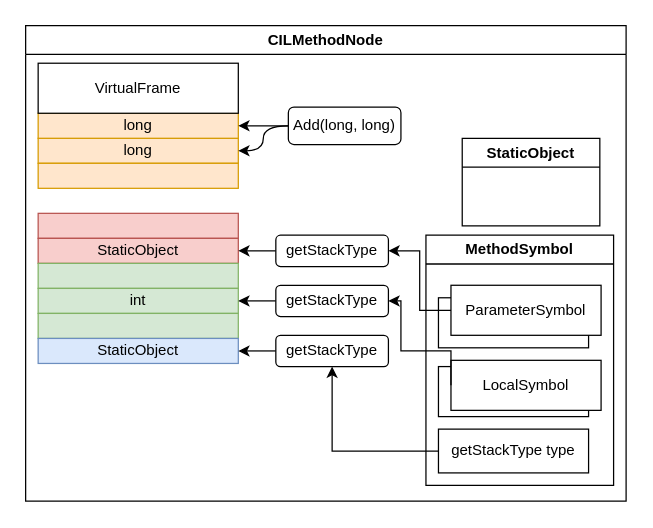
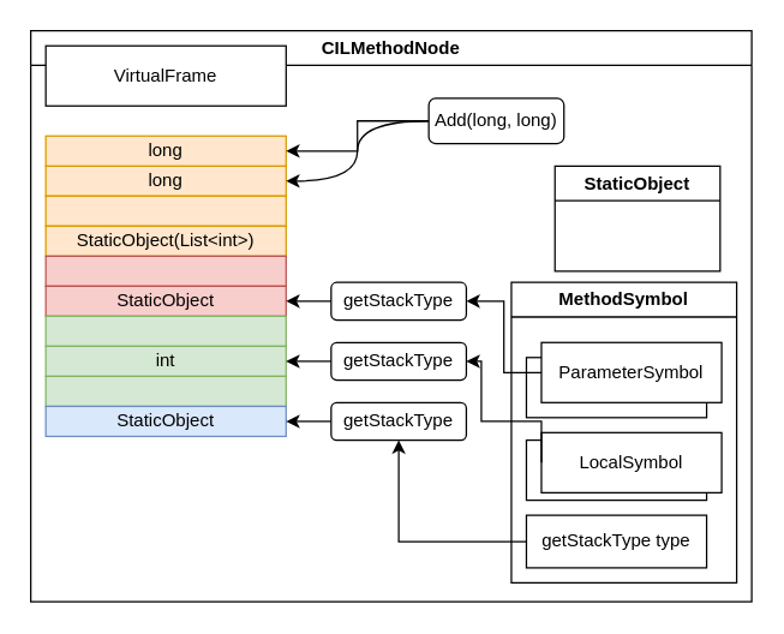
  <mxCell id="0" />
  <mxCell id="1" parent="0" />
  <mxCell id="2" value="CILMethodNode" style="swimlane;whiteSpace=wrap;html=1;" vertex="1" parent="1"><mxGeometry x="20" y="20" width="480" height="380" as="geometry" /></mxCell>
  <mxCell id="3" value="long" style="rounded=0;whiteSpace=wrap;html=1;fillColor=#ffe6cc;strokeColor=#d79b00;" vertex="1" parent="2"><mxGeometry x="10" y="90" width="160" height="20" as="geometry" /></mxCell>
  <mxCell id="4" value="" style="rounded=0;whiteSpace=wrap;html=1;fillColor=#ffe6cc;strokeColor=#d79b00;" vertex="1" parent="2"><mxGeometry x="10" y="110" width="160" height="20" as="geometry" /></mxCell>
+ <mxCell id="5" value="StaticObject(List&amp;lt;int&amp;gt;)" style="rounded=0;whiteSpace=wrap;html=1;fillColor=#ffe6cc;strokeColor=#d79b00;" vertex="1" parent="2"><mxGeometry x="10" y="130" width="160" height="20" as="geometry" /></mxCell>
  <mxCell id="6" value="" style="rounded=0;whiteSpace=wrap;html=1;fillColor=#f8cecc;strokeColor=#b85450;" vertex="1" parent="2"><mxGeometry x="10" y="150" width="160" height="20" as="geometry" /></mxCell>
  <mxCell id="7" value="StaticObject" style="rounded=0;whiteSpace=wrap;html=1;fillColor=#f8cecc;strokeColor=#b85450;" vertex="1" parent="2"><mxGeometry x="10" y="170" width="160" height="20" as="geometry" /></mxCell>
  <mxCell id="8" value="" style="rounded=0;whiteSpace=wrap;html=1;fillColor=#d5e8d4;strokeColor=#82b366;" vertex="1" parent="2"><mxGeometry x="10" y="190" width="160" height="20" as="geometry" /></mxCell>
  <mxCell id="9" value="int" style="rounded=0;whiteSpace=wrap;html=1;fillColor=#d5e8d4;strokeColor=#82b366;" vertex="1" parent="2"><mxGeometry x="10" y="210" width="160" height="20" as="geometry" /></mxCell>
  <mxCell id="10" value="" style="rounded=0;whiteSpace=wrap;html=1;fillColor=#d5e8d4;strokeColor=#82b366;" vertex="1" parent="2"><mxGeometry x="10" y="230" width="160" height="20" as="geometry" /></mxCell>
  <mxCell id="11" value="StaticObject" style="rounded=0;whiteSpace=wrap;html=1;fillColor=#dae8fc;strokeColor=#6c8ebf;" vertex="1" parent="2"><mxGeometry x="10" y="250" width="160" height="20" as="geometry" /></mxCell>
  <mxCell id="12" value="long" style="rounded=0;whiteSpace=wrap;html=1;fillColor=#ffe6cc;strokeColor=#d79b00;" vertex="1" parent="2"><mxGeometry x="10" y="70" width="160" height="20" as="geometry" /></mxCell>
- <mxCell id="13" value="VirtualFrame" style="rounded=0;whiteSpace=wrap;html=1;" vertex="1" parent="2"><mxGeometry x="10" y="30" width="160" height="40" as="geometry" /></mxCell>
+ <mxCell id="13" value="VirtualFrame" style="rounded=0;whiteSpace=wrap;html=1;" vertex="1" parent="2"><mxGeometry x="10" y="10" width="160" height="40" as="geometry" /></mxCell>
  <mxCell id="14" value="MethodSymbol" style="swimlane;whiteSpace=wrap;html=1;" vertex="1" parent="2"><mxGeometry x="320" y="167.5" width="150" height="200" as="geometry" /></mxCell>
  <mxCell id="15" value="" style="rounded=0;whiteSpace=wrap;html=1;" vertex="1" parent="14"><mxGeometry x="10" y="50" width="120" height="40" as="geometry" /></mxCell>
  <mxCell id="16" value="" style="rounded=0;whiteSpace=wrap;html=1;" vertex="1" parent="14"><mxGeometry x="10" y="105" width="120" height="40" as="geometry" /></mxCell>
  <mxCell id="17" value="ParameterSymbol" style="rounded=0;whiteSpace=wrap;html=1;" vertex="1" parent="14"><mxGeometry x="20" y="40" width="120" height="40" as="geometry" /></mxCell>
  <mxCell id="18" value="getStackType type" style="rounded=0;whiteSpace=wrap;html=1;" vertex="1" parent="14"><mxGeometry x="10" y="155" width="120" height="35" as="geometry" /></mxCell>
  <mxCell id="19" value="LocalSymbol" style="rounded=0;whiteSpace=wrap;html=1;" vertex="1" parent="14"><mxGeometry x="20" y="100" width="120" height="40" as="geometry" /></mxCell>
  <mxCell id="20" style="edgeStyle=orthogonalEdgeStyle;rounded=0;orthogonalLoop=1;jettySize=auto;html=1;exitX=0;exitY=0.5;exitDx=0;exitDy=0;entryX=1;entryY=0.5;entryDx=0;entryDy=0;curved=1;" edge="1" parent="2" source="22" target="3"><mxGeometry relative="1" as="geometry" /></mxCell>
  <mxCell id="21" style="edgeStyle=orthogonalEdgeStyle;rounded=0;orthogonalLoop=1;jettySize=auto;html=1;exitX=0;exitY=0.5;exitDx=0;exitDy=0;entryX=1;entryY=0.5;entryDx=0;entryDy=0;" edge="1" parent="2" source="22" target="12"><mxGeometry relative="1" as="geometry" /></mxCell>
- <mxCell id="22" value="Add(long, long)" style="rounded=1;whiteSpace=wrap;html=1;" vertex="1" parent="2"><mxGeometry x="210" y="65" width="90" height="30" as="geometry" /></mxCell>
+ <mxCell id="22" value="Add(long, long)" style="rounded=1;whiteSpace=wrap;html=1;" vertex="1" parent="2"><mxGeometry x="265" y="45" width="90" height="30" as="geometry" /></mxCell>
  <mxCell id="23" style="edgeStyle=orthogonalEdgeStyle;rounded=0;orthogonalLoop=1;jettySize=auto;html=1;exitX=0;exitY=0.5;exitDx=0;exitDy=0;entryX=1;entryY=0.5;entryDx=0;entryDy=0;" edge="1" parent="2" source="24" target="11"><mxGeometry relative="1" as="geometry" /></mxCell>
  <mxCell id="24" value="getStackType" style="rounded=1;whiteSpace=wrap;html=1;" vertex="1" parent="2"><mxGeometry x="200" y="247.5" width="90" height="25" as="geometry" /></mxCell>
  <mxCell id="25" style="edgeStyle=orthogonalEdgeStyle;rounded=0;orthogonalLoop=1;jettySize=auto;html=1;exitX=0;exitY=0.5;exitDx=0;exitDy=0;entryX=1;entryY=0.5;entryDx=0;entryDy=0;" edge="1" parent="2" source="26" target="9"><mxGeometry relative="1" as="geometry" /></mxCell>
  <mxCell id="26" value="getStackType" style="rounded=1;whiteSpace=wrap;html=1;" vertex="1" parent="2"><mxGeometry x="200" y="207.5" width="90" height="25" as="geometry" /></mxCell>
  <mxCell id="27" style="edgeStyle=orthogonalEdgeStyle;rounded=0;orthogonalLoop=1;jettySize=auto;html=1;exitX=0;exitY=0.5;exitDx=0;exitDy=0;entryX=1;entryY=0.5;entryDx=0;entryDy=0;" edge="1" parent="2" source="28" target="7"><mxGeometry relative="1" as="geometry" /></mxCell>
  <mxCell id="28" value="getStackType" style="rounded=1;whiteSpace=wrap;html=1;" vertex="1" parent="2"><mxGeometry x="200" y="167.5" width="90" height="25" as="geometry" /></mxCell>
  <mxCell id="29" style="edgeStyle=orthogonalEdgeStyle;rounded=0;orthogonalLoop=1;jettySize=auto;html=1;exitX=0;exitY=0.5;exitDx=0;exitDy=0;entryX=1;entryY=0.5;entryDx=0;entryDy=0;" edge="1" parent="2" source="17" target="28"><mxGeometry relative="1" as="geometry" /></mxCell>
  <mxCell id="30" style="edgeStyle=orthogonalEdgeStyle;rounded=0;orthogonalLoop=1;jettySize=auto;html=1;exitX=0;exitY=0.5;exitDx=0;exitDy=0;entryX=1;entryY=0.5;entryDx=0;entryDy=0;" edge="1" parent="2" source="19" target="26"><mxGeometry relative="1" as="geometry"><Array as="points"><mxPoint x="300" y="260" /><mxPoint x="300" y="220" /></Array></mxGeometry></mxCell>
  <mxCell id="31" style="edgeStyle=orthogonalEdgeStyle;rounded=0;orthogonalLoop=1;jettySize=auto;html=1;exitX=0;exitY=0.5;exitDx=0;exitDy=0;entryX=0.5;entryY=1;entryDx=0;entryDy=0;" edge="1" parent="2" source="18" target="24"><mxGeometry relative="1" as="geometry" /></mxCell>
  <mxCell id="32" value="StaticObject" style="swimlane;whiteSpace=wrap;html=1;" vertex="1" parent="2"><mxGeometry x="349" y="90" width="110" height="70" as="geometry" /></mxCell>
